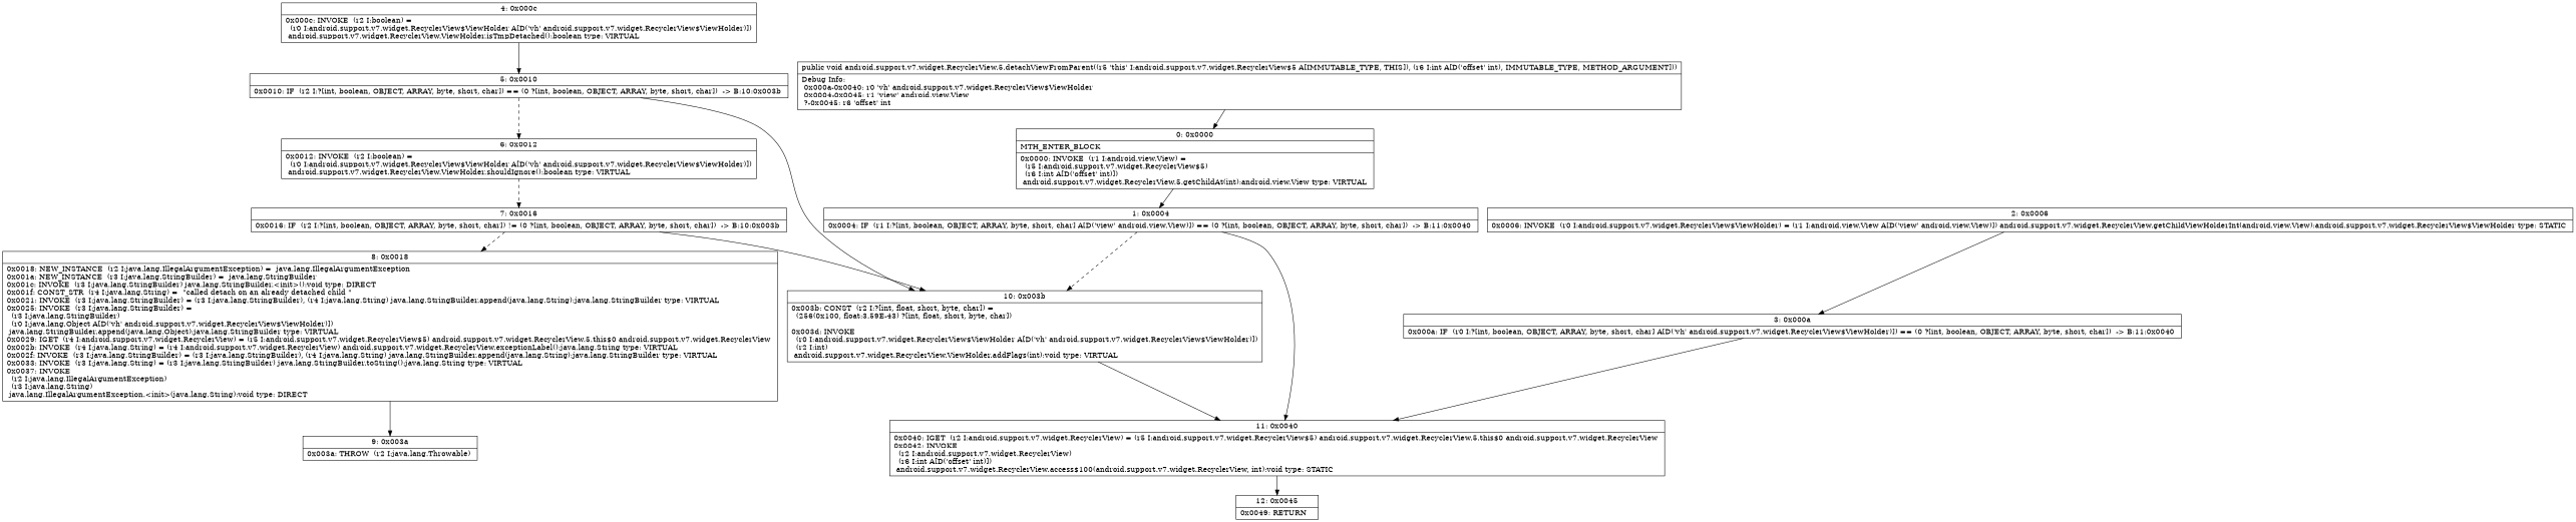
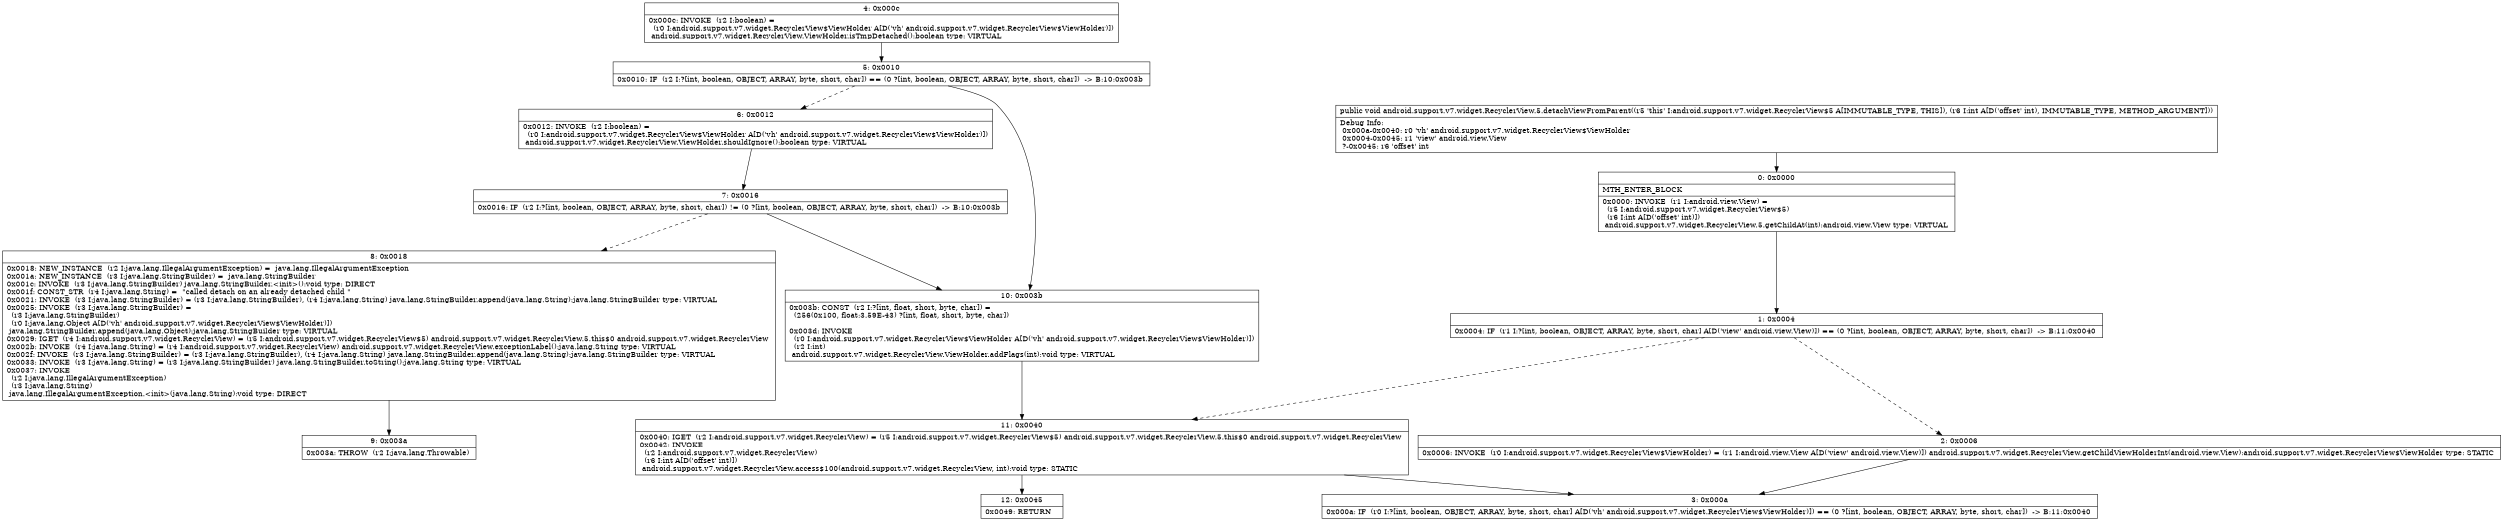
  digraph {
    node [shape=record]
    n1 [label="{0\:\ 0x0000|MTH_ENTER_BLOCK\l|0x0000: INVOKE  (r1 I:android.view.View) = \l  (r5 I:android.support.v7.widget.RecyclerView$5)\l  (r6 I:int A[D('offset' int)])\l android.support.v7.widget.RecyclerView.5.getChildAt(int):android.view.View type: VIRTUAL \l}"]
    n2 [label="{1\:\ 0x0004|0x0004: IF  (r1 I:?[int, boolean, OBJECT, ARRAY, byte, short, char] A[D('view' android.view.View)]) == (0 ?[int, boolean, OBJECT, ARRAY, byte, short, char])  \-\> B:11:0x0040 \l}"]
    n3 [label="{2\:\ 0x0006|0x0006: INVOKE  (r0 I:android.support.v7.widget.RecyclerView$ViewHolder) = (r1 I:android.view.View A[D('view' android.view.View)]) android.support.v7.widget.RecyclerView.getChildViewHolderInt(android.view.View):android.support.v7.widget.RecyclerView$ViewHolder type: STATIC \l}"]
    n4 [label="{11\:\ 0x0040|0x0040: IGET  (r2 I:android.support.v7.widget.RecyclerView) = (r5 I:android.support.v7.widget.RecyclerView$5) android.support.v7.widget.RecyclerView.5.this$0 android.support.v7.widget.RecyclerView \l0x0042: INVOKE  \l  (r2 I:android.support.v7.widget.RecyclerView)\l  (r6 I:int A[D('offset' int)])\l android.support.v7.widget.RecyclerView.access$100(android.support.v7.widget.RecyclerView, int):void type: STATIC \l}"]
    n5 [label="{3\:\ 0x000a|0x000a: IF  (r0 I:?[int, boolean, OBJECT, ARRAY, byte, short, char] A[D('vh' android.support.v7.widget.RecyclerView$ViewHolder)]) == (0 ?[int, boolean, OBJECT, ARRAY, byte, short, char])  \-\> B:11:0x0040 \l}"]
    n6 [label="{12\:\ 0x0045|0x0049: RETURN   \l}"]
    n7 [label="{4\:\ 0x000c|0x000c: INVOKE  (r2 I:boolean) = \l  (r0 I:android.support.v7.widget.RecyclerView$ViewHolder A[D('vh' android.support.v7.widget.RecyclerView$ViewHolder)])\l android.support.v7.widget.RecyclerView.ViewHolder.isTmpDetached():boolean type: VIRTUAL \l}"]
    n8 [label="{5\:\ 0x0010|0x0010: IF  (r2 I:?[int, boolean, OBJECT, ARRAY, byte, short, char]) == (0 ?[int, boolean, OBJECT, ARRAY, byte, short, char])  \-\> B:10:0x003b \l}"]
    n9 [label="{6\:\ 0x0012|0x0012: INVOKE  (r2 I:boolean) = \l  (r0 I:android.support.v7.widget.RecyclerView$ViewHolder A[D('vh' android.support.v7.widget.RecyclerView$ViewHolder)])\l android.support.v7.widget.RecyclerView.ViewHolder.shouldIgnore():boolean type: VIRTUAL \l}"]
    n10 [label="{10\:\ 0x003b|0x003b: CONST  (r2 I:?[int, float, short, byte, char]) = \l  (256(0x100, float:3.59E\-43) ?[int, float, short, byte, char])\l \l0x003d: INVOKE  \l  (r0 I:android.support.v7.widget.RecyclerView$ViewHolder A[D('vh' android.support.v7.widget.RecyclerView$ViewHolder)])\l  (r2 I:int)\l android.support.v7.widget.RecyclerView.ViewHolder.addFlags(int):void type: VIRTUAL \l}"]
    n11 [label="{7\:\ 0x0016|0x0016: IF  (r2 I:?[int, boolean, OBJECT, ARRAY, byte, short, char]) != (0 ?[int, boolean, OBJECT, ARRAY, byte, short, char])  \-\> B:10:0x003b \l}"]
    n12 [label="{8\:\ 0x0018|0x0018: NEW_INSTANCE  (r2 I:java.lang.IllegalArgumentException) =  java.lang.IllegalArgumentException \l0x001a: NEW_INSTANCE  (r3 I:java.lang.StringBuilder) =  java.lang.StringBuilder \l0x001c: INVOKE  (r3 I:java.lang.StringBuilder) java.lang.StringBuilder.\<init\>():void type: DIRECT \l0x001f: CONST_STR  (r4 I:java.lang.String) =  \"called detach on an already detached child \" \l0x0021: INVOKE  (r3 I:java.lang.StringBuilder) = (r3 I:java.lang.StringBuilder), (r4 I:java.lang.String) java.lang.StringBuilder.append(java.lang.String):java.lang.StringBuilder type: VIRTUAL \l0x0025: INVOKE  (r3 I:java.lang.StringBuilder) = \l  (r3 I:java.lang.StringBuilder)\l  (r0 I:java.lang.Object A[D('vh' android.support.v7.widget.RecyclerView$ViewHolder)])\l java.lang.StringBuilder.append(java.lang.Object):java.lang.StringBuilder type: VIRTUAL \l0x0029: IGET  (r4 I:android.support.v7.widget.RecyclerView) = (r5 I:android.support.v7.widget.RecyclerView$5) android.support.v7.widget.RecyclerView.5.this$0 android.support.v7.widget.RecyclerView \l0x002b: INVOKE  (r4 I:java.lang.String) = (r4 I:android.support.v7.widget.RecyclerView) android.support.v7.widget.RecyclerView.exceptionLabel():java.lang.String type: VIRTUAL \l0x002f: INVOKE  (r3 I:java.lang.StringBuilder) = (r3 I:java.lang.StringBuilder), (r4 I:java.lang.String) java.lang.StringBuilder.append(java.lang.String):java.lang.StringBuilder type: VIRTUAL \l0x0033: INVOKE  (r3 I:java.lang.String) = (r3 I:java.lang.StringBuilder) java.lang.StringBuilder.toString():java.lang.String type: VIRTUAL \l0x0037: INVOKE  \l  (r2 I:java.lang.IllegalArgumentException)\l  (r3 I:java.lang.String)\l java.lang.IllegalArgumentException.\<init\>(java.lang.String):void type: DIRECT \l}"]
    n13 [label="{9\:\ 0x003a|0x003a: THROW  (r2 I:java.lang.Throwable) \l}"]
    n14 [label="{public void android.support.v7.widget.RecyclerView.5.detachViewFromParent((r5 'this' I:android.support.v7.widget.RecyclerView$5 A[IMMUTABLE_TYPE, THIS]), (r6 I:int A[D('offset' int), IMMUTABLE_TYPE, METHOD_ARGUMENT]))  | Debug Info:\l  0x000a\-0x0040: r0 'vh' android.support.v7.widget.RecyclerView$ViewHolder\l  0x0004\-0x0045: r1 'view' android.view.View\l  ?\-0x0045: r6 'offset' int\l}"]
    n1 -> n2
-   n2 -> n10 [style=dashed]
-   n2 -> n4
+   n2 -> n3 [style=dashed]
+   n2 -> n4 [style=dashed]
    n3 -> n5
    n4 -> n6
-   n5 -> n4
+   n4 -> n5
    n7 -> n8
    n8 -> n9 [style=dashed]
    n8 -> n10
-   n9 -> n11 [style=dashed]
+   n9 -> n11
    n10 -> n4
    n11 -> n10
    n11 -> n12 [style=dashed]
    n12 -> n13
    n14 -> n1
  }
